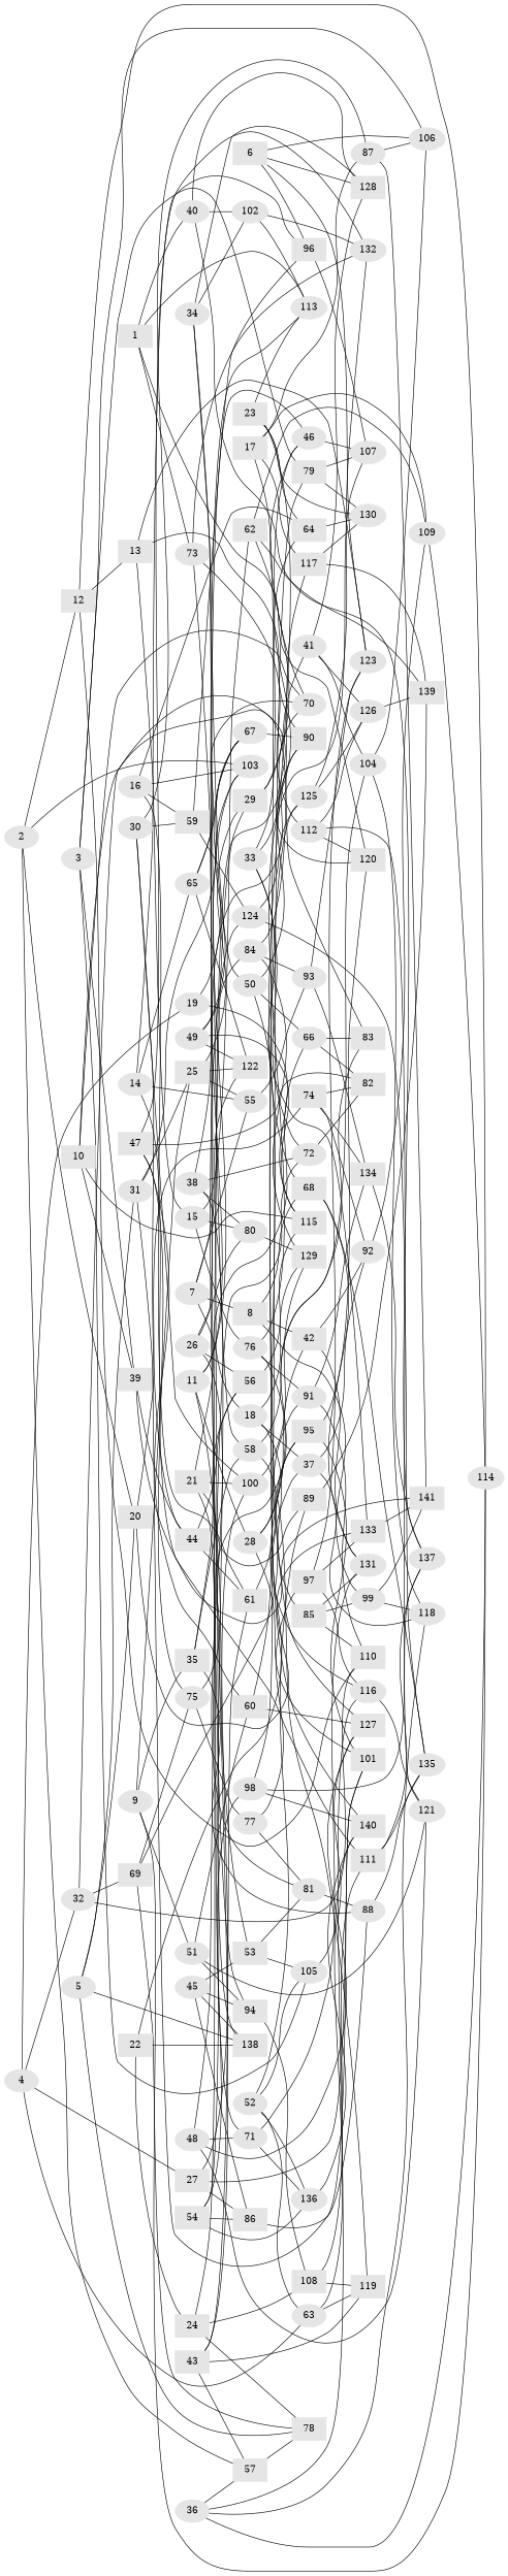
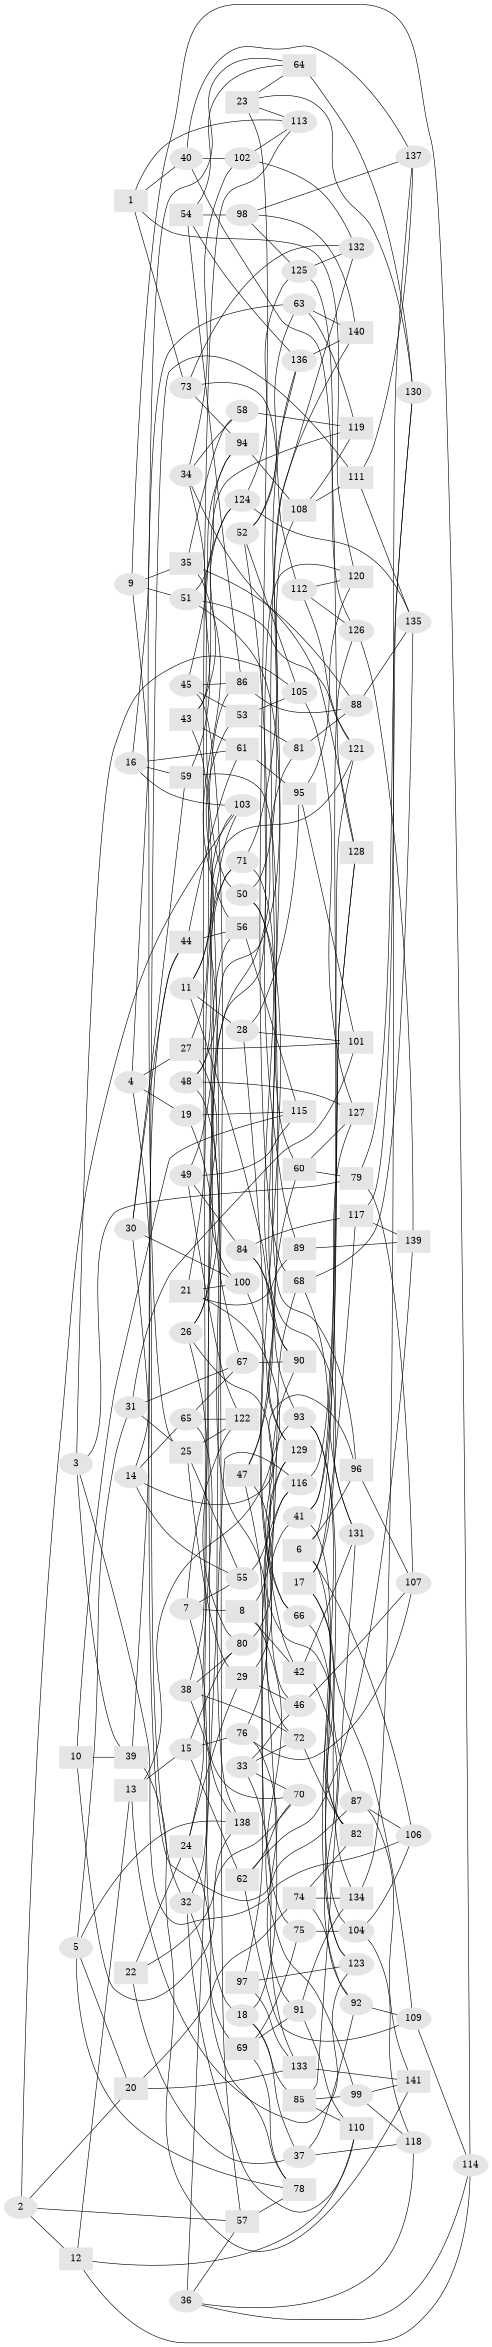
  graph {
    rankdir=LR
    node [color=gray90 shape=ellipse style=filled]
    1 [shape=box]
    40
    73
    113
    120 [shape=box]
    128 [shape=box]
    102
    137
    94 [shape=box]
    132
    112
    12 [shape=box]
    2
    20 [shape=box]
    57 [shape=box]
    103
    114
    13 [shape=box]
    110 [shape=box]
    74 [shape=box]
    133 [shape=box]
    78 [shape=box]
    39 [shape=box]
    3
    79 [shape=box]
    105
    106
    44 [shape=box]
    141 [shape=box]
    130
    107
    127 [shape=box]
    4
    19
    27 [shape=box]
    32
    63
    115 [shape=box]
    67
    100
    86 [shape=box]
    101 [shape=box]
    69 [shape=box]
    119 [shape=box]
    140 [shape=box]
    5
    31
    138 [shape=box]
    25 [shape=box]
    6 [shape=box]
    96 [shape=box]
    123
    8 [shape=box]
    7
    18
    55
    122 [shape=box]
    42 [shape=box]
    68 [shape=box]
    99
    37
    85 [shape=box]
    129 [shape=box]
    93
    92
    131
    135
    118
    9
    35 [shape=box]
    51
    29 [shape=box]
    56 [shape=box]
    58
    88
    60 [shape=box]
    121
    10 [shape=box]
    70
-   83 [shape=box]
    11
    28
    53 [shape=box]
    90 [shape=box]
    95 [shape=box]
    81
    15
    62 [shape=box]
    76
    80
    14
    65
    111 [shape=box]
    109
    139 [shape=box]
    116
    91
    16
    59 [shape=box]
    61 [shape=box]
    64 [shape=box]
    124
    17 [shape=box]
    87
    117 [shape=box]
    22 [shape=box]
    24 [shape=box]
    82 [shape=box]
    134 [shape=box]
    21 [shape=box]
    66
    71
    89 [shape=box]
    136
    108 [shape=box]
    23 [shape=box]
    46
    41
    26
    104
    126
    30
-   77
    97 [shape=box]
    75
    33
    72
    34
    50
    36
    38
    43 [shape=box]
    125
    45
    47 [shape=box]
    48
    49
    84
    52
    54 [shape=box]
    98
    1 -- 40
    1 -- 73
    1 -- 113
    1 -- 120
    40 -- 128
    40 -- 102
    40 -- 137
    73 -- 94
    73 -- 132
    73 -- 112
    102 -- 113
    102 -- 132
    94 -- 108
    112 -- 120
    112 -- 121
    112 -- 126
    12 -- 114
    12 -- 13
    12 -- 110
    2 -- 12
    2 -- 20
    2 -- 57
    2 -- 103
    20 -- 74
    20 -- 133
    57 -- 78
    13 -- 123
    13 -- 90
    13 -- 15
    74 -- 92
    74 -- 82
    74 -- 134
    133 -- 141
    39 -- 44
    39 -- 141
    3 -- 39
    3 -- 79
    3 -- 105
    3 -- 106
    79 -- 130
    79 -- 107
    105 -- 127
    44 -- 56
    44 -- 61
    4 -- 19
    4 -- 27
    4 -- 32
    4 -- 63
    19 -- 115
    19 -- 67
    27 -- 100
    27 -- 86
    27 -- 101
    32 -- 120
    32 -- 110
    32 -- 69
    63 -- 119
    63 -- 140
    67 -- 90
    100 -- 129
    86 -- 88
    69 -- 78
    69 -- 91
    69 -- 75
    5 -- 20
    5 -- 78
    5 -- 31
    5 -- 138
    31 -- 67
    31 -- 101
    31 -- 25
    25 -- 55
    25 -- 122
    25 -- 29
    6 -- 128
    6 -- 106
    6 -- 96
    6 -- 123
    96 -- 107
    8 -- 42
    8 -- 68
    8 -- 99
    7 -- 8
    7 -- 18
    7 -- 55
    7 -- 122
    18 -- 37
    18 -- 85
    18 -- 129
    55 -- 93
    42 -- 92
    42 -- 131
    68 -- 131
    68 -- 135
    99 -- 141
    99 -- 118
    37 -- 92
    37 -- 118
    85 -- 110
    85 -- 99
    85 -- 131
    93 -- 123
    93 -- 134
    92 -- 109
    9 -- 114
    9 -- 25
    9 -- 35
    9 -- 51
    35 -- 56
    35 -- 58
    35 -- 88
    51 -- 94
    51 -- 60
    51 -- 121
    29 -- 46
    29 -- 41
    56 -- 115
    58 -- 119
-   58 -- 83
    88 -- 135
    60 -- 79
    60 -- 127
    10 -- 39
    10 -- 115
    10 -- 70
-   10 -- 83
    11 -- 103
    11 -- 28
    11 -- 53
    11 -- 90
    28 -- 101
    28 -- 42
    28 -- 95
    53 -- 105
    53 -- 81
    95 -- 120
    95 -- 101
    81 -- 88
    15 -- 62
    15 -- 76
    15 -- 80
    62 -- 70
    62 -- 109
    62 -- 139
    76 -- 107
    76 -- 116
    76 -- 91
    80 -- 129
    14 -- 96
    14 -- 55
    14 -- 65
    14 -- 111
    65 -- 67
    65 -- 122
    65 -- 70
    111 -- 137
    111 -- 135
    109 -- 114
    116 -- 121
    91 -- 110
    91 -- 134
    16 -- 103
    16 -- 59
    16 -- 61
    16 -- 64
    59 -- 96
    59 -- 124
    61 -- 95
    64 -- 130
    124 -- 135
    124 -- 125
    17 -- 127
    17 -- 109
    17 -- 87
    17 -- 117
    87 -- 106
    87 -- 141
    117 -- 130
    117 -- 139
    22 -- 138
    22 -- 37
    22 -- 24
    24 -- 78
    24 -- 29
    24 -- 108
    134 -- 137
    21 -- 100
    21 -- 66
    21 -- 71
    21 -- 89
-   66 -- 83
    66 -- 82
    71 -- 131
    71 -- 136
    89 -- 139
    136 -- 140
    108 -- 119
    108 -- 111
    23 -- 113
    23 -- 130
    23 -- 68
    23 -- 64
    46 -- 107
    41 -- 128
    41 -- 104
    41 -- 126
    26 -- 56
    26 -- 81
    26 -- 80
    26 -- 46
    104 -- 106
    104 -- 118
    126 -- 139
    30 -- 44
    30 -- 100
    30 -- 59
    30 -- 87
-   77 -- 81
-   77 -- 97
    97 -- 133
    97 -- 123
    97 -- 116
    75 -- 104
-   75 -- 77
    33 -- 133
    33 -- 70
    33 -- 46
    33 -- 72
    72 -- 82
    34 -- 128
    34 -- 102
    34 -- 58
    34 -- 50
    50 -- 140
    50 -- 90
    50 -- 66
    36 -- 57
    36 -- 114
    36 -- 118
    36 -- 116
    38 -- 113
    38 -- 138
    38 -- 80
    38 -- 72
    43 -- 57
    43 -- 119
    43 -- 61
    43 -- 124
    125 -- 132
    125 -- 126
    45 -- 94
    45 -- 86
    45 -- 138
    45 -- 53
    47 -- 132
    47 -- 60
    47 -- 82
    47 -- 75
    48 -- 127
    48 -- 121
    48 -- 71
    48 -- 72
    49 -- 103
    49 -- 115
    49 -- 122
    49 -- 84
    84 -- 129
    84 -- 93
    84 -- 117
    52 -- 105
    52 -- 63
    52 -- 89
    52 -- 136
    54 -- 86
    54 -- 64
    54 -- 136
    54 -- 98
    98 -- 137
    98 -- 140
    98 -- 125
  }
